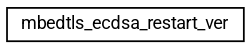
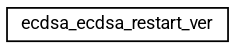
  digraph {
    rankdir=TB
    fontname=Roboto
-   n1 [color=black fillcolor=white fontname=Roboto fontsize=10 height=0.2 label=mbedtls_ecdsa_restart_ver shape=record style=filled width=0.4]
+   n1 [color=black fillcolor=white fontname=Roboto fontsize=10 height=0.2 label=ecdsa_ecdsa_restart_ver shape=record style=filled width=0.4]
  }
